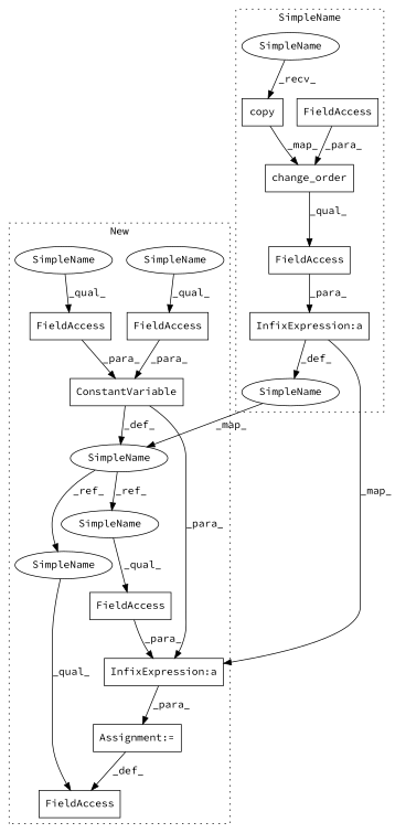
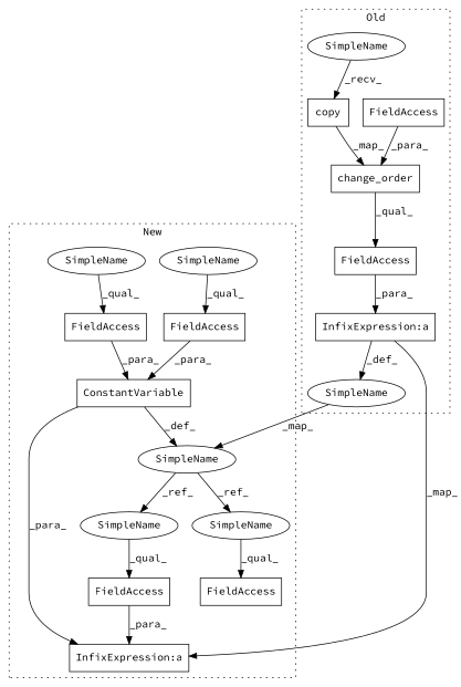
  digraph {
    fontname="Source Code Pro"
    node [a=42 fontname="Source Code Pro" l=5 s=927 shape=box]
    edge [fontname="Source Code Pro"]
    n1 [a=32 l="13,1" label=change_order s="937,957"]
    n2 [a=22 l=36 label=FieldAccess]
    n3 [a=32 l=6 label=copy s=930]
    n4 [a=22 l=7 label=FieldAccess s=950]
    n5 [label=SimpleName s=904 shape=ellipse]
    n6 [a=27 l=3 label="InfixExpression:a" s=963]
    n7 [l=2 label=SimpleName shape=ellipse]
    n8 [a=32 l="17,1" label=ConstantVariable s="910,943"]
    n9 [a=22 l=7 label=FieldAccess]
    n10 [a=22 l=10 label=FieldAccess s=984]
    n11 [a=22 l=8 label=FieldAccess s=935]
    n12 [a=22 l=10 label=FieldAccess s=972]
-   n13 [a=7 l=1 label="Assignment:=" s=982]
    n14 [label=SimpleName s=904 shape=ellipse]
    n15 [a=27 l=3 label="InfixExpression:a" s=994]
    n16 [label=SimpleName s=984 shape=ellipse]
    n17 [label=SimpleName s=972 shape=ellipse]
    n18 [l=2 label=SimpleName s=935 shape=ellipse]
    n19 [l=2 label=SimpleName shape=ellipse]
    subgraph cluster_1 {
-     label=SimpleName
+     label=Old
      style=dotted
      n1
      n2
      n3
      n4
      n5
      n6
      n7
    }
    subgraph cluster_2 {
      label=New
      style=dotted
      n8
      n9
      n10
      n11
      n12
-     n13
      n14
      n15
      n16
      n17
      n18
      n19
    }
    n1 -> n2 [label=_qual_]
    n2 -> n6 [label=_para_]
    n3 -> n1 [label=_map_]
    n4 -> n1 [label=_para_]
    n5 -> n14 [label=_map_]
    n6 -> n5 [label=_def_]
    n6 -> n15 [label=_map_]
    n7 -> n3 [label=_recv_]
    n8 -> n14 [label=_def_]
    n8 -> n15 [label=_para_]
    n9 -> n8 [label=_para_]
    n10 -> n15 [label=_para_]
    n11 -> n8 [label=_para_]
-   n13 -> n12 [label=_def_]
    n14 -> n16 [label=_ref_]
    n14 -> n17 [label=_ref_]
-   n15 -> n13 [label=_para_]
    n16 -> n10 [label=_qual_]
    n17 -> n12 [label=_qual_]
    n18 -> n11 [label=_qual_]
    n19 -> n9 [label=_qual_]
  }
